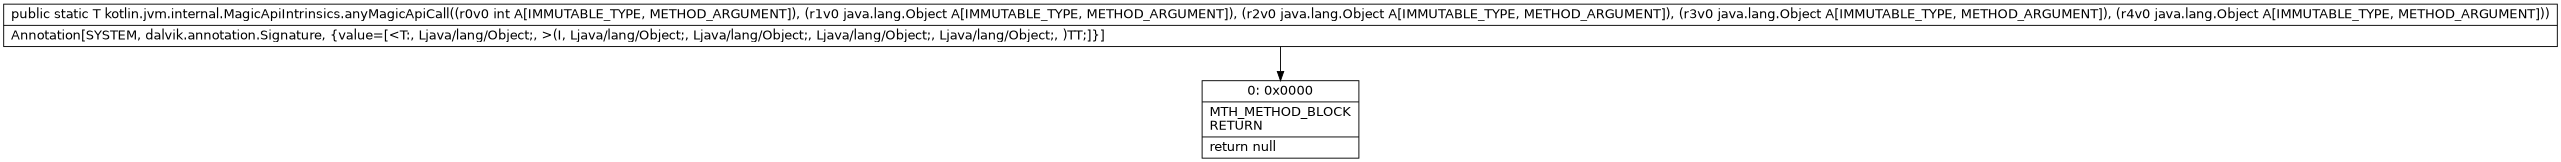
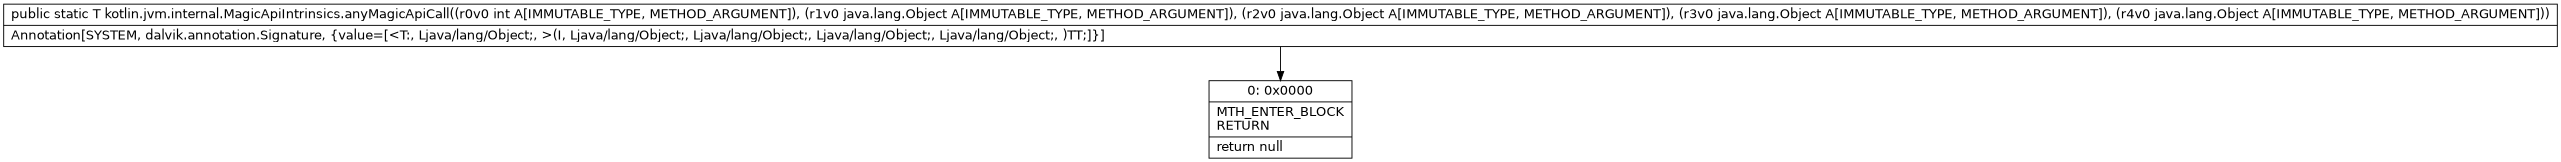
  digraph {
    fontname="DejaVu Sans"
    node [shape=record fontname="DejaVu Sans"]
-   n1 [label="{0\:\ 0x0000|MTH_METHOD_BLOCK\lRETURN\l|return null\l}"]
+   n1 [label="{0\:\ 0x0000|MTH_ENTER_BLOCK\lRETURN\l|return null\l}"]
    n2 [label="{public static T kotlin.jvm.internal.MagicApiIntrinsics.anyMagicApiCall((r0v0 int A[IMMUTABLE_TYPE, METHOD_ARGUMENT]), (r1v0 java.lang.Object A[IMMUTABLE_TYPE, METHOD_ARGUMENT]), (r2v0 java.lang.Object A[IMMUTABLE_TYPE, METHOD_ARGUMENT]), (r3v0 java.lang.Object A[IMMUTABLE_TYPE, METHOD_ARGUMENT]), (r4v0 java.lang.Object A[IMMUTABLE_TYPE, METHOD_ARGUMENT]))  | Annotation[SYSTEM, dalvik.annotation.Signature, \{value=[\<T:, Ljava\/lang\/Object;, \>(I, Ljava\/lang\/Object;, Ljava\/lang\/Object;, Ljava\/lang\/Object;, Ljava\/lang\/Object;, )TT;]\}]\l}"]
    n2 -> n1 [fontname="DejaVu Sans"]
  }
